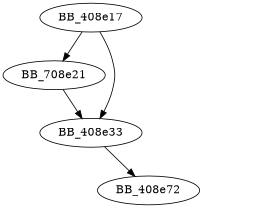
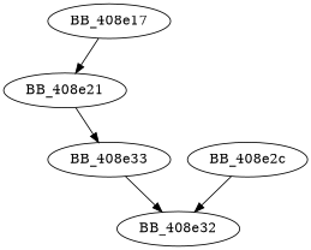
  digraph {
    BB_408e17
-   BB_408e21 [label=BB_708e21]
+   BB_408e21
    BB_408e33
-   BB_408e32 [label=BB_408e72]
+   BB_408e32
+   BB_408e2c
    BB_408e17 -> BB_408e21
-   BB_408e17 -> BB_408e33
    BB_408e21 -> BB_408e33
    BB_408e33 -> BB_408e32
+   BB_408e2c -> BB_408e32
  }
